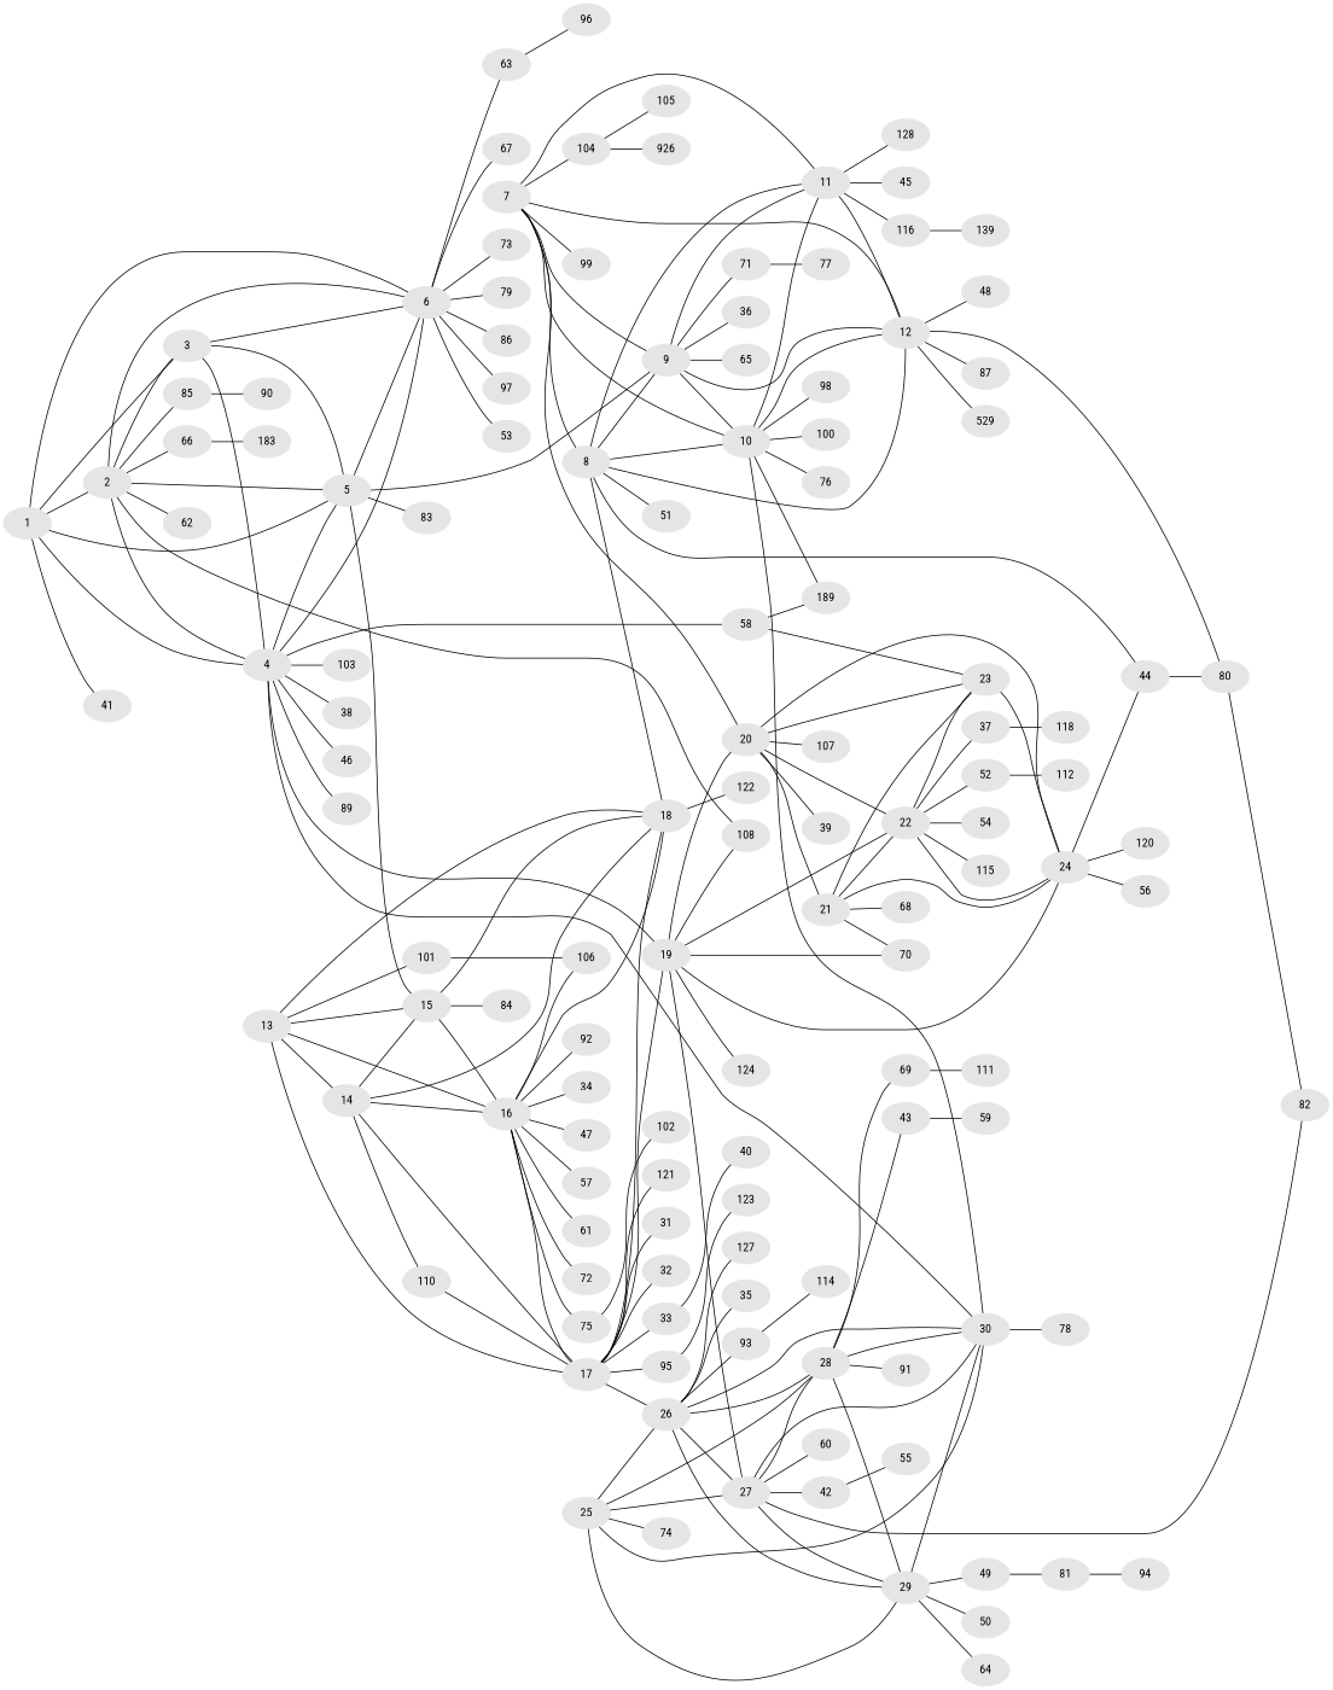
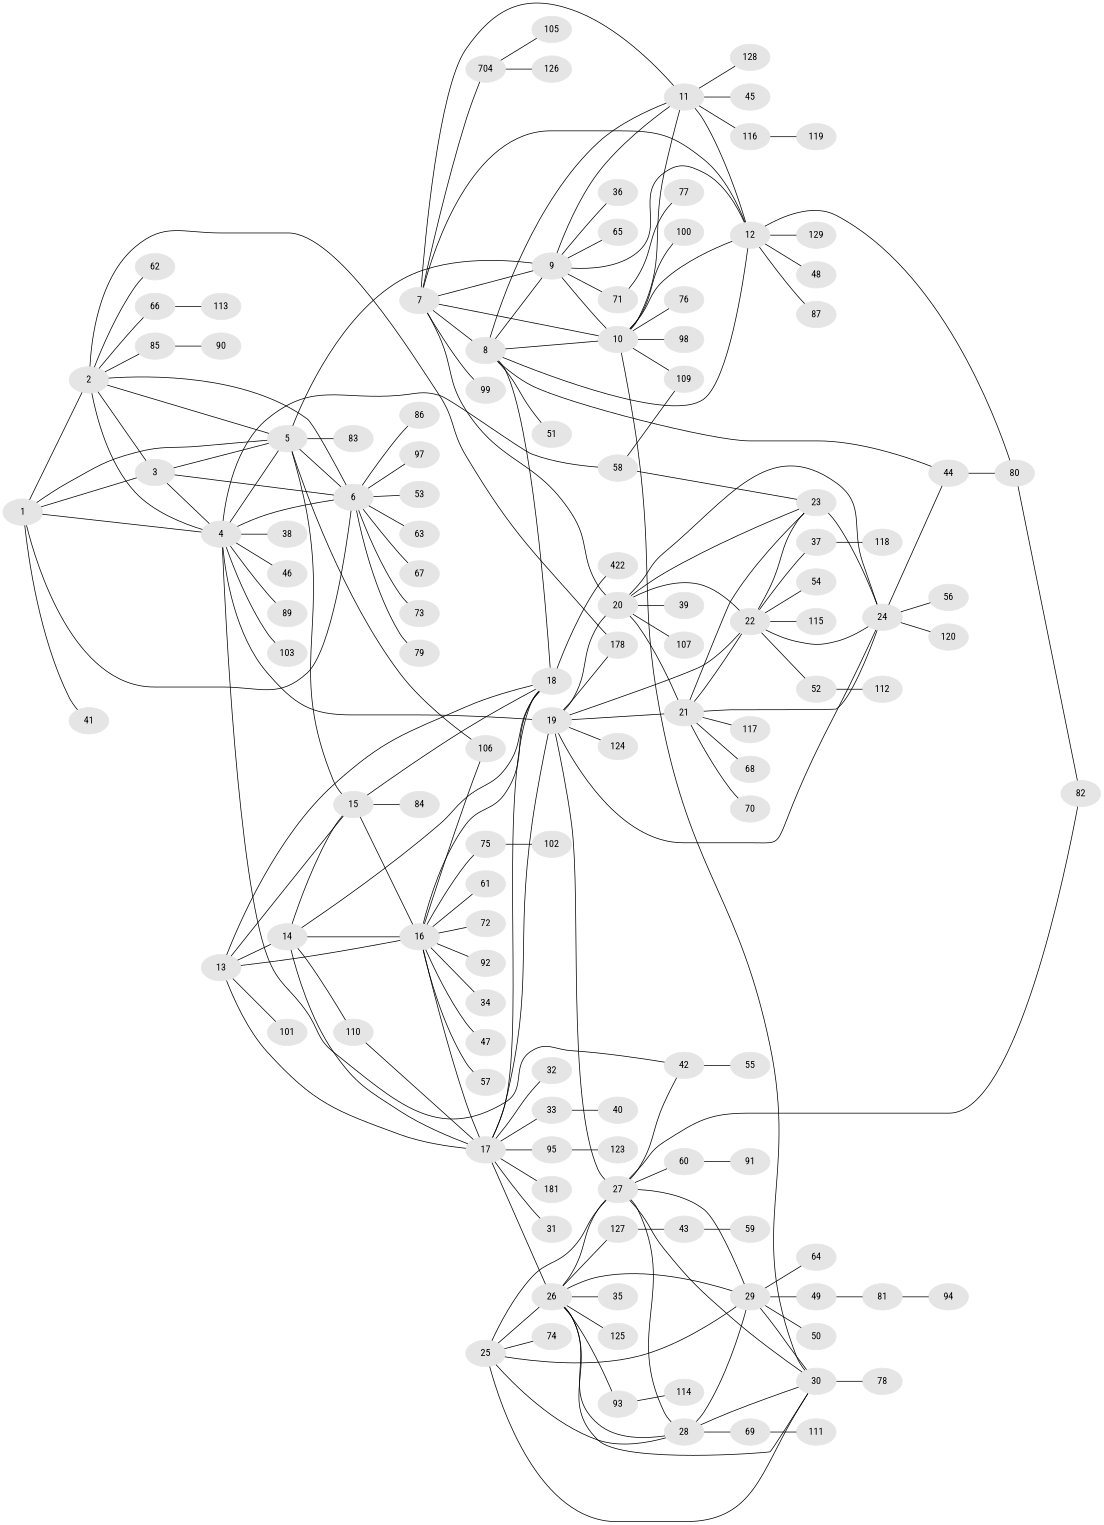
  graph {
    fontname="Roboto Condensed"
    rankdir=LR
    node [color=gray90 fontname="Roboto Condensed" style=filled]
    edge [fontname="Roboto Condensed"]
    1
    2
    3
    4
    5
    6
    41
    62
    66
    85
-   108
+   108 [label=178]
    19
    30
    38
    46
    58
    89
    103
    9
    15
    83
    106
    53
    63
    67
    73
    79
    86
    97
-   113 [label=183]
+   113
    90
    20
    21
    22
    24
    27
    124
    78
-   109 [label=189]
+   109
    23
    10
    11
    12
    36
    65
    71
    18
    16
    84
-   96
    7
    8
    99
-   104
+   104 [label=704]
    44
    51
    76
    98
    100
    45
    116
    128
    48
    80
    87
-   129 [label=529]
+   129
    39
    107
    105
-   126 [label=926]
-   122
+   126
+   122 [label=422]
    77
-   119 [label=139]
+   119
    82
    13
    14
    17
    101
    110
    34
    47
    57
    61
    72
    75
    92
    26
    31
    32
    33
    95
-   121
+   121 [label=181]
    102
    28
    29
    35
    93
+   125
    127
    40
    123
    68
    70
+   117
    37
    52
    54
    115
    56
    120
    42
    60
    118
    112
    25
    74
    43
    69
    91
    49
    50
    64
    114
    55
    59
    111
    81
    94
    1 -- 2
    1 -- 3
    1 -- 4
    1 -- 5
    1 -- 6
    1 -- 41
    2 -- 3
    2 -- 4
    2 -- 5
    2 -- 6
    2 -- 62
    2 -- 66
    2 -- 85
    2 -- 108
    3 -- 4
    3 -- 5
    3 -- 6
    4 -- 5
    4 -- 6
    4 -- 19
-   4 -- 30
+   4 -- 42
    4 -- 38
    4 -- 46
    4 -- 58
    4 -- 89
    4 -- 103
    5 -- 6
    5 -- 9
    5 -- 15
    5 -- 83
-   101 -- 106
+   5 -- 106
    6 -- 53
    6 -- 63
    6 -- 67
    6 -- 73
    6 -- 79
    6 -- 86
    6 -- 97
    66 -- 113
    85 -- 90
    19 -- 108
    19 -- 20
-   19 -- 70
+   19 -- 21
    19 -- 22
    19 -- 24
    19 -- 27
    19 -- 124
    30 -- 78
    58 -- 109
    58 -- 23
    9 -- 10
    9 -- 11
    9 -- 12
    9 -- 36
    9 -- 65
    9 -- 71
    15 -- 18
    15 -- 16
    15 -- 84
-   63 -- 96
    20 -- 21
    20 -- 22
    20 -- 24
    20 -- 23
    20 -- 39
    20 -- 107
    21 -- 22
    21 -- 24
    21 -- 23
    21 -- 68
    21 -- 70
+   21 -- 117
    22 -- 24
    22 -- 23
    22 -- 37
    22 -- 52
    22 -- 54
    22 -- 115
    24 -- 44
    24 -- 56
    24 -- 120
    27 -- 30
    27 -- 82
    27 -- 28
    27 -- 29
    27 -- 42
    27 -- 60
    23 -- 24
    10 -- 30
    10 -- 109
    10 -- 11
    10 -- 12
    10 -- 76
    10 -- 98
    10 -- 100
    11 -- 12
    11 -- 45
    11 -- 116
    11 -- 128
    12 -- 48
    12 -- 80
    12 -- 87
    12 -- 129
    71 -- 77
    18 -- 122
    16 -- 106
    16 -- 18
    16 -- 17
    16 -- 34
    16 -- 47
    16 -- 57
    16 -- 61
    16 -- 72
    16 -- 75
    16 -- 92
    7 -- 9
    7 -- 20
    7 -- 10
    7 -- 11
    7 -- 12
    7 -- 8
    7 -- 99
    7 -- 104
    8 -- 9
    8 -- 10
    8 -- 11
    8 -- 12
    8 -- 18
    8 -- 44
    8 -- 51
    104 -- 105
    104 -- 126
    44 -- 80
    116 -- 119
    80 -- 82
    13 -- 15
    13 -- 18
    13 -- 16
    13 -- 14
    13 -- 17
    13 -- 101
    14 -- 15
    14 -- 18
    14 -- 16
    14 -- 17
    14 -- 110
    17 -- 19
    17 -- 18
    17 -- 26
    17 -- 31
    17 -- 32
    17 -- 33
    17 -- 95
    17 -- 121
    110 -- 17
    75 -- 102
    26 -- 30
    26 -- 27
    26 -- 28
    26 -- 29
    26 -- 35
    26 -- 93
+   26 -- 125
    26 -- 127
    33 -- 40
    95 -- 123
    28 -- 30
    28 -- 29
-   28 -- 43
+   127 -- 43
    28 -- 69
-   28 -- 91
+   60 -- 91
    29 -- 30
    29 -- 49
    29 -- 50
    29 -- 64
    93 -- 114
    37 -- 118
    52 -- 112
    42 -- 55
    25 -- 30
    25 -- 27
    25 -- 26
    25 -- 28
    25 -- 29
    25 -- 74
    43 -- 59
    69 -- 111
    49 -- 81
    81 -- 94
  }
